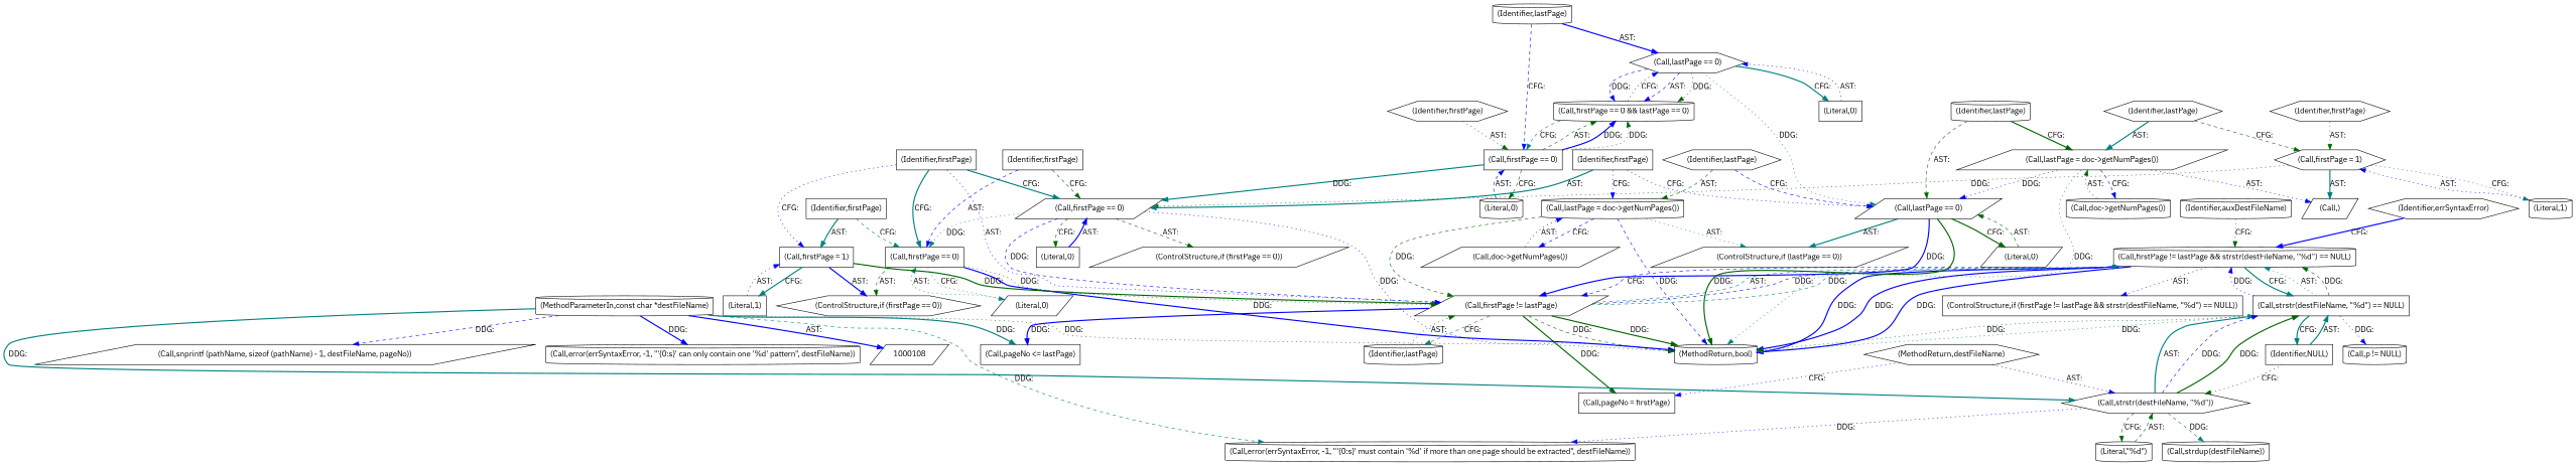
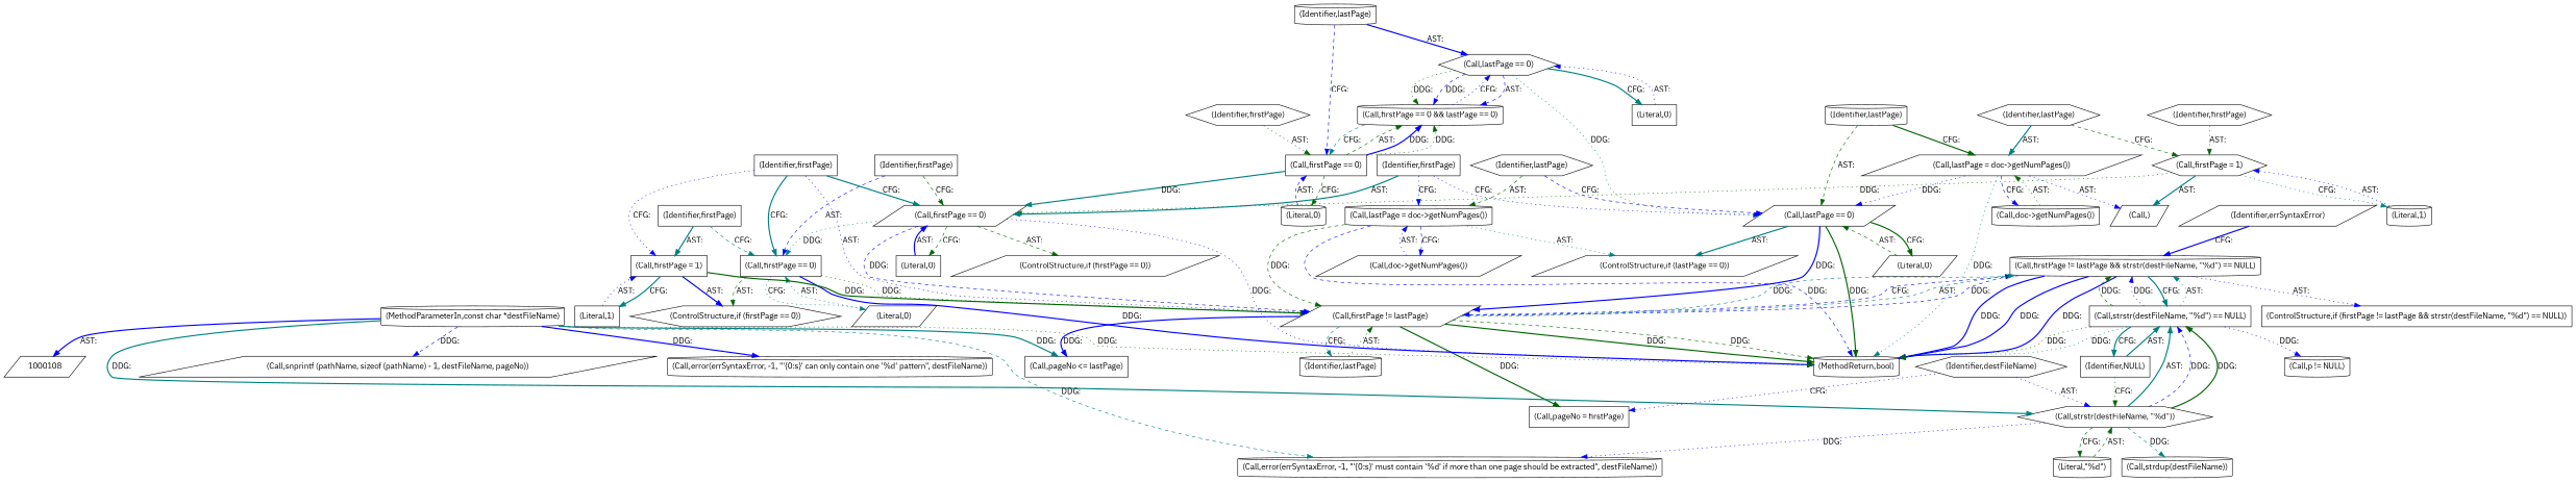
  digraph {
    fontname="IBM Plex Sans"
    node [fontname="IBM Plex Sans" shape=cylinder]
    edge [color=blue fontname="IBM Plex Sans" style=dotted]
    n1 [label="(Call,firstPage != lastPage && strstr(destFileName, \"%d\") == NULL)"]
    n2 [label="(Call,firstPage != lastPage)" shape=parallelogram]
    n3 [label="(Call,strstr(destFileName, \"%d\") == NULL)" shape=box]
    n4 [label="(ControlStructure,if (firstPage != lastPage && strstr(destFileName, \"%d\") == NULL))" shape=box]
    n5 [label="(MethodReturn,bool)"]
    n6 [label="(Identifier,lastPage)"]
    n7 [label="(Call,pageNo <= lastPage)" shape=box]
    n8 [label="(Call,pageNo = firstPage)" shape=box]
    n9 [label="(Identifier,NULL)" shape=box]
    n10 [label="(Call,p != NULL)"]
    n11 [label="(Call,firstPage == 0)" shape=parallelogram]
    n12 [label="(Call,firstPage == 0)" shape=box]
    n13 [label="(Literal,0)" shape=box]
    n14 [label="(ControlStructure,if (firstPage == 0))" shape=parallelogram]
    n15 [label="(ControlStructure,if (firstPage == 0))" shape=hexagon]
    n16 [label="(Literal,0)" shape=parallelogram]
    n17 [label="(Call,firstPage = 1)" shape=hexagon]
    n18 [label="(Literal,1)"]
    n19 [label="(Call,)" shape=parallelogram]
    n20 [label="(Call,firstPage == 0)" shape=box]
    n21 [label="(Call,firstPage == 0 && lastPage == 0)"]
    n22 [label="(Literal,0)"]
    n23 [label="(Call,lastPage == 0)" shape=hexagon]
    n24 [label="(Call,firstPage = 1)" shape=box]
    n25 [label="(Literal,1)" shape=box]
    n26 [label="(Call,lastPage == 0)" shape=parallelogram]
    n27 [label="(Literal,0)" shape=parallelogram]
    n28 [label="(ControlStructure,if (lastPage == 0))" shape=parallelogram]
    n29 [label="(Literal,0)" shape=box]
    n30 [label="(Call,lastPage = doc->getNumPages())" shape=parallelogram]
    n31 [label="(Call,doc->getNumPages())"]
    n32 [label="(Call,lastPage = doc->getNumPages())"]
    n33 [label="(Call,doc->getNumPages())" shape=parallelogram]
    n34 [label="(Call,strstr(destFileName, \"%d\"))" shape=hexagon]
    n35 [label="(Call,error(errSyntaxError, -1, \"'{0:s}' must contain '%d' if more than one page should be extracted\", destFileName))"]
    n36 [label="(Literal,\"%d\")"]
    n37 [label="(Call,strdup(destFileName))"]
    n38 [label="(MethodParameterIn,const char *destFileName)"]
    n39 [label="(Call,snprintf (pathName, sizeof (pathName) - 1, destFileName, pageNo))" shape=parallelogram]
    n40 [label="(Call,error(errSyntaxError, -1, \"'{0:s}' can only contain one '%d' pattern\", destFileName))"]
    1000108 [shape=parallelogram]
    n42 [label="(Identifier,firstPage)" shape=hexagon]
    n43 [label="(Identifier,lastPage)" shape=hexagon]
    n44 [label="(Identifier,firstPage)" shape=hexagon]
-   n45 [label="(Identifier,errSyntaxError)" shape=hexagon]
+   n45 [label="(Identifier,errSyntaxError)" shape=parallelogram]
    n46 [label="(Identifier,firstPage)" shape=box]
-   n47 [label="(MethodReturn,destFileName)" shape=hexagon]
+   n47 [label="(Identifier,destFileName)" shape=hexagon]
    n48 [label="(Identifier,firstPage)" shape=box]
    n49 [label="(Identifier,firstPage)" shape=box]
    n50 [label="(Identifier,lastPage)" shape=hexagon]
    n51 [label="(Identifier,lastPage)"]
    n52 [label="(Identifier,firstPage)" shape=box]
    n53 [label="(Identifier,lastPage)"]
-   n54 [label="(Identifier,auxDestFileName)"]
    n1 -> n2 [label="CFG: " style=dashed]
    n1 -> n3 [color=teal label="CFG: " style=bold]
    n1 -> n4 [label="AST: "]
    n1 -> n5 [label="DDG: " style=bold]
    n1 -> n5 [label="DDG: " style=bold]
    n1 -> n5 [label="DDG: " style=bold]
    n2 -> n1 [color=teal label="AST: " style=dashed]
    n2 -> n1 [label="DDG: " style=dashed]
    n2 -> n1 [color=teal label="DDG: " style=dashed]
    n2 -> n5 [color=darkgreen label="DDG: " style=bold]
    n2 -> n5 [color=darkgreen label="DDG: " style=dashed]
    n2 -> n6 [color=teal label="CFG: " style=dashed]
    n2 -> n7 [label="DDG: " style=bold]
    n2 -> n8 [color=darkgreen label="DDG: " style=bold]
    n3 -> n1 [color=teal label="AST: "]
    n3 -> n1 [color=darkgreen label="DDG: " style=dashed]
    n3 -> n1 [label="DDG: "]
    n3 -> n5 [color=teal label="DDG: "]
    n3 -> n5 [color=darkgreen label="DDG: "]
    n3 -> n9 [color=teal label="CFG: " style=bold]
    n3 -> n10 [label="DDG: "]
    n6 -> n2 [color=darkgreen label="AST: "]
    n9 -> n3 [color=teal label="AST: " style=bold]
    n9 -> n34 [color=darkgreen label="CFG: "]
    n11 -> n2 [label="DDG: " style=dashed]
    n11 -> n5 [label="DDG: "]
    n11 -> n12 [color=teal label="DDG: "]
    n11 -> n13 [color=darkgreen label="CFG: " style=dashed]
    n11 -> n14 [color=darkgreen label="AST: " style=dashed]
    n12 -> n2 [color=darkgreen label="DDG: "]
    n12 -> n5 [label="DDG: " style=bold]
    n12 -> n15 [color=darkgreen label="AST: " style=dashed]
    n12 -> n16 [color=teal label="CFG: "]
    n13 -> n11 [label="AST: " style=bold]
    n16 -> n12 [color=teal label="AST: "]
    n17 -> n11 [color=darkgreen label="DDG: "]
    n17 -> n18 [color=teal label="CFG: "]
    n17 -> n19 [color=teal label="AST: " style=bold]
    n18 -> n17 [label="AST: "]
    n20 -> n11 [color=teal label="DDG: " style=bold]
    n20 -> n21 [color=darkgreen label="AST: " style=dashed]
    n20 -> n21 [label="DDG: " style=bold]
    n20 -> n21 [color=darkgreen label="DDG: "]
    n20 -> n22 [color=darkgreen label="CFG: " style=dashed]
    n21 -> n20 [color=teal label="CFG: " style=dashed]
    n21 -> n23 [label="CFG: "]
    n22 -> n20 [label="AST: " style=dashed]
    n23 -> n21 [label="AST: " style=dashed]
    n23 -> n21 [color=darkgreen label="DDG: "]
    n23 -> n21 [label="DDG: " style=dashed]
    n23 -> n26 [color=teal label="DDG: "]
    n23 -> n29 [color=teal label="CFG: " style=bold]
    n24 -> n2 [color=darkgreen label="DDG: " style=bold]
    n24 -> n15 [label="AST: " style=bold]
    n24 -> n25 [color=teal label="CFG: " style=bold]
    n25 -> n24 [label="AST: "]
    n26 -> n2 [label="DDG: " style=bold]
    n26 -> n5 [color=darkgreen label="DDG: " style=bold]
    n26 -> n27 [color=darkgreen label="CFG: " style=bold]
    n26 -> n28 [color=teal label="AST: " style=bold]
    n27 -> n26 [color=darkgreen label="AST: " style=dashed]
    n29 -> n23 [label="AST: "]
    n30 -> n5 [color=teal label="DDG: "]
    n30 -> n19 [label="AST: "]
    n30 -> n26 [label="DDG: "]
    n30 -> n31 [label="CFG: " style=dashed]
    n31 -> n30 [color=darkgreen label="AST: "]
    n32 -> n2 [color=darkgreen label="DDG: " style=dashed]
    n32 -> n5 [label="DDG: " style=dashed]
    n32 -> n28 [color=teal label="AST: "]
    n32 -> n33 [label="CFG: " style=dashed]
    n33 -> n32 [label="AST: "]
    n34 -> n3 [color=teal label="AST: " style=bold]
    n34 -> n3 [label="DDG: " style=dashed]
    n34 -> n3 [color=darkgreen label="DDG: " style=bold]
    n34 -> n35 [label="DDG: "]
    n34 -> n36 [color=darkgreen label="CFG: " style=dashed]
    n34 -> n37 [color=teal label="DDG: " style=dashed]
    n36 -> n34 [color=darkgreen label="AST: " style=dashed]
    n38 -> n5 [color=darkgreen label="DDG: "]
    n38 -> n7 [color=teal label="DDG: " style=bold]
    n38 -> n34 [color=teal label="DDG: " style=bold]
    n38 -> n35 [color=teal label="DDG: " style=dashed]
    n38 -> n39 [label="DDG: " style=dashed]
    n38 -> n40 [label="DDG: " style=bold]
    n38 -> 1000108 [label="AST: " style=bold]
    n42 -> n20 [color=darkgreen label="AST: "]
    n43 -> n17 [color=darkgreen label="CFG: " style=dashed]
    n43 -> n30 [color=teal label="AST: " style=bold]
    n44 -> n17 [color=darkgreen label="AST: "]
    n45 -> n1 [label="CFG: " style=bold]
    n46 -> n2 [label="AST: "]
    n46 -> n11 [color=teal label="CFG: " style=bold]
    n46 -> n12 [color=teal label="CFG: " style=bold]
    n46 -> n24 [label="CFG: "]
    n47 -> n8 [label="CFG: "]
    n47 -> n34 [label="AST: "]
    n48 -> n11 [color=teal label="AST: " style=bold]
    n48 -> n26 [label="CFG: "]
    n48 -> n32 [label="CFG: "]
    n49 -> n11 [color=darkgreen label="CFG: " style=dashed]
    n49 -> n12 [label="AST: " style=dashed]
    n50 -> n26 [label="CFG: " style=dashed]
    n50 -> n32 [color=darkgreen label="AST: " style=dashed]
    n51 -> n20 [label="CFG: " style=dashed]
    n51 -> n23 [label="AST: " style=bold]
    n52 -> n12 [color=teal label="CFG: " style=dashed]
    n52 -> n24 [color=teal label="AST: " style=bold]
    n53 -> n26 [color=darkgreen label="AST: " style=dashed]
    n53 -> n30 [color=darkgreen label="CFG: " style=bold]
-   n54 -> n1 [color=darkgreen label="CFG: "]
  }
